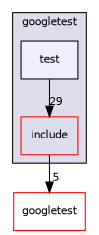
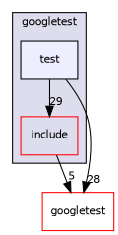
  digraph {
    compound=true
    node [color=red fontname=Helvetica fontsize=10 shape=box]
    edge [labeldistance=1.5 labelfontname=Helvetica labelfontsize=10]
    n1 [label=include]
    n2 [fillcolor="#eeeeff" label=test pencolor=black style=filled color=""]
    n3 [label=googletest]
    subgraph cluster_1 {
      bgcolor="#ddddee"
      fontname=Helvetica
      fontsize=10
      label=googletest
      pencolor=black
      n1
      n2
    }
    n1 -> n3 [headlabel=5]
    n2 -> n1 [headlabel=29]
+   n2 -> n3 [headlabel=28]
  }
